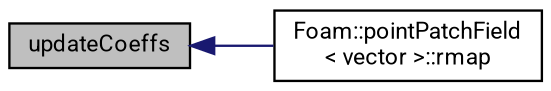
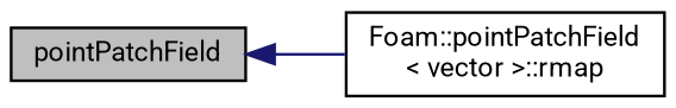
  digraph {
    rankdir=LR
    fontname=Roboto
    node [color=black fontname=Roboto fontsize=10 shape=record]
-   n1 [fillcolor=grey75 fontcolor=black height=0.2 label=updateCoeffs style=filled width=0.4]
+   n1 [fillcolor=grey75 fontcolor=black height=0.2 label=pointPatchField style=filled width=0.4]
    n2 [height=0.2 label="Foam::pointPatchField\l\< vector \>::rmap" width=0.4]
    n1 -> n2 [color=midnightblue dir=back fontname=Roboto fontsize=10 labelfontname=Helvetica labelfontsize=10 style=solid]
  }
